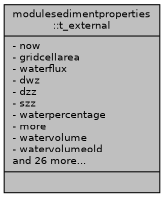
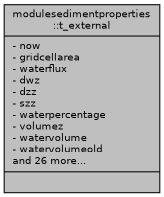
  digraph {
-   n1 [color=black fillcolor=grey75 fontcolor=black fontname=Helvetica fontsize=10 height=0.2 label="{modulesedimentproperties\l::t_external\n|- now\l- gridcellarea\l- waterflux\l- dwz\l- dzz\l- szz\l- waterpercentage\l- more\l- watervolume\l- watervolumeold\land 26 more...\l|}" shape=record style=filled width=0.4]
+   n1 [color=black fillcolor=grey75 fontcolor=black fontname=Helvetica fontsize=10 height=0.2 label="{modulesedimentproperties\l::t_external\n|- now\l- gridcellarea\l- waterflux\l- dwz\l- dzz\l- szz\l- waterpercentage\l- volumez\l- watervolume\l- watervolumeold\land 26 more...\l|}" shape=record style=filled width=0.4]
  }
